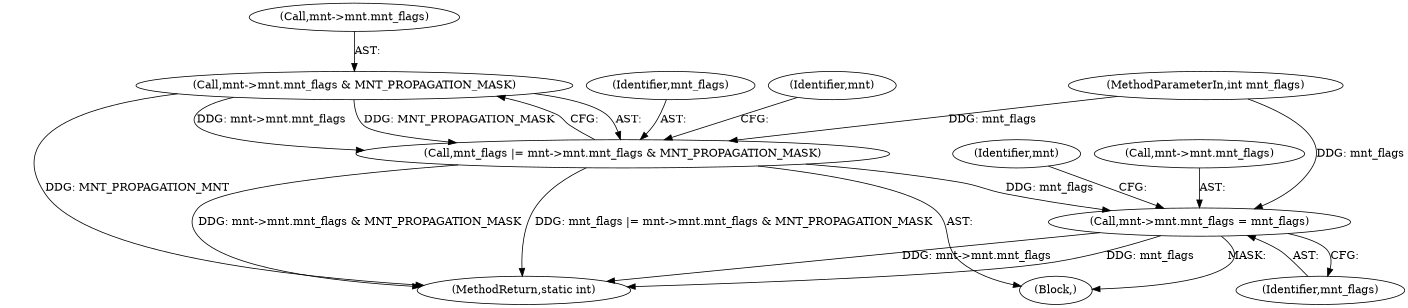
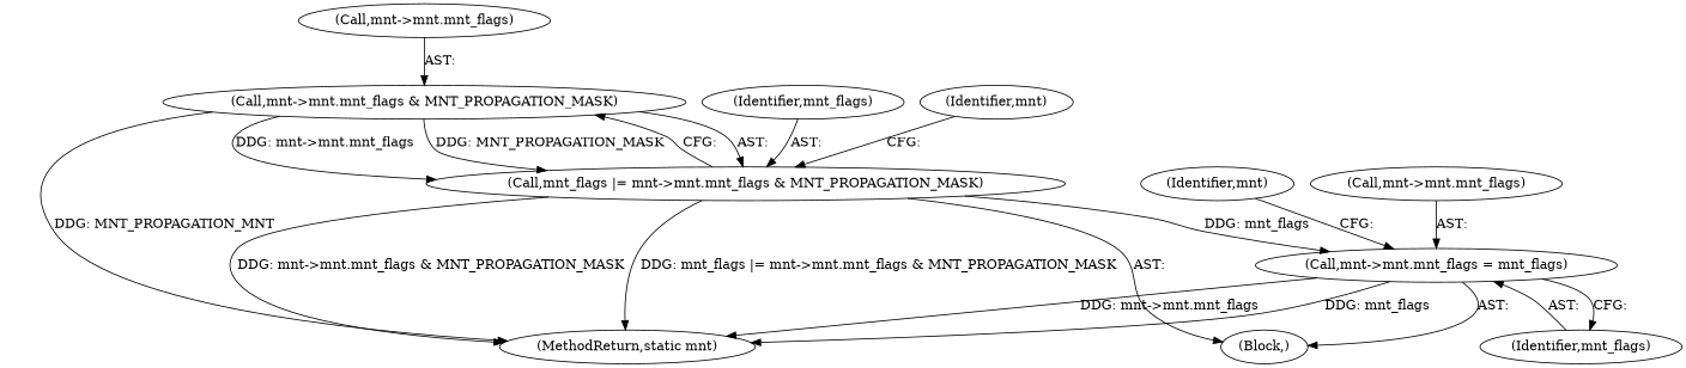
  digraph {
    n1 [label="(Call,mnt->mnt.mnt_flags & MNT_PROPAGATION_MASK)"]
    n2 [label="(Call,mnt_flags |= mnt->mnt.mnt_flags & MNT_PROPAGATION_MASK)"]
-   n3 [label="(MethodReturn,static int)"]
+   n3 [label="(MethodReturn,static mnt)"]
    n4 [label="(Call,mnt->mnt.mnt_flags = mnt_flags)"]
    n5 [label="(Block,)"]
    n6 [label="(Identifier,mnt_flags)"]
    n7 [label="(Identifier,mnt_flags)"]
    n8 [label="(Identifier,mnt)"]
-   n9 [label="(MethodParameterIn,int mnt_flags)"]
    n10 [label="(Identifier,mnt)"]
    n11 [label="(Call,mnt->mnt.mnt_flags)"]
    n12 [label="(Call,mnt->mnt.mnt_flags)"]
    n1 -> n2 [label="AST: "]
    n1 -> n2 [label="DDG: mnt->mnt.mnt_flags"]
    n1 -> n2 [label="DDG: MNT_PROPAGATION_MASK"]
    n1 -> n3 [label="DDG: MNT_PROPAGATION_MNT"]
    n2 -> n1 [label="CFG: "]
    n2 -> n3 [label="DDG: mnt_flags |= mnt->mnt.mnt_flags & MNT_PROPAGATION_MASK"]
    n2 -> n3 [label="DDG: mnt->mnt.mnt_flags & MNT_PROPAGATION_MASK"]
    n2 -> n4 [label="DDG: mnt_flags"]
    n2 -> n5 [label="AST: "]
    n4 -> n3 [label="DDG: mnt->mnt.mnt_flags"]
    n4 -> n3 [label="DDG: mnt_flags"]
-   n4 -> n5 [label="MASK: "]
+   n4 -> n5 [label="AST: "]
    n4 -> n6 [label="CFG: "]
    n6 -> n4 [label="AST: "]
    n7 -> n2 [label="AST: "]
    n8 -> n2 [label="CFG: "]
-   n9 -> n2 [label="DDG: mnt_flags"]
-   n9 -> n4 [label="DDG: mnt_flags"]
    n10 -> n4 [label="CFG: "]
    n11 -> n4 [label="AST: "]
    n12 -> n1 [label="AST: "]
  }
